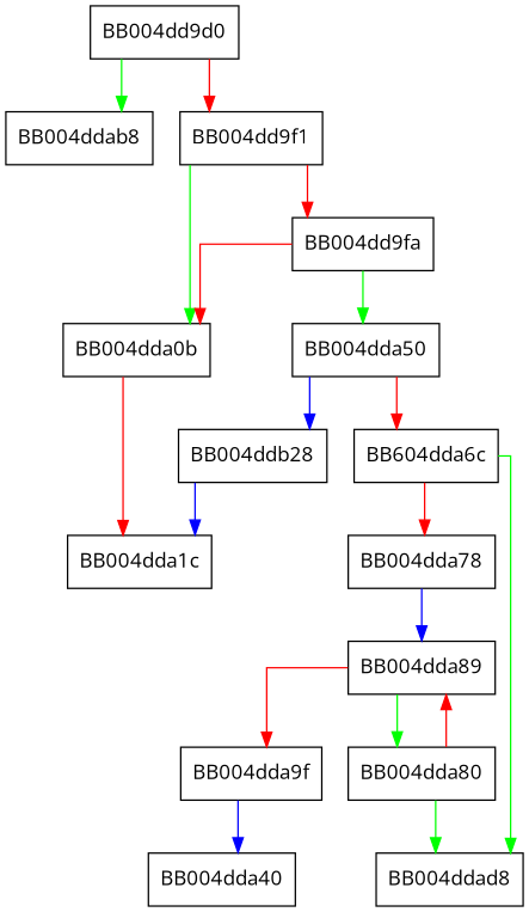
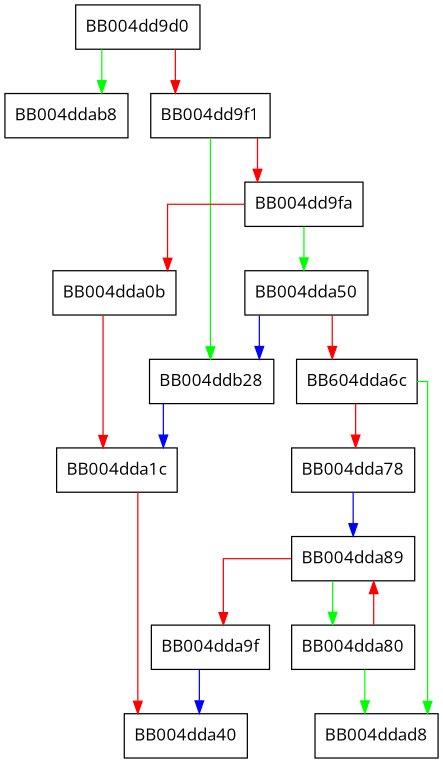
  digraph {
    fontname="Open Sans"
    splines=ortho
    node [fontname="Open Sans" shape=box]
    edge [color=red fontname="Open Sans"]
    BB004dd9d0
    BB004ddab8
    BB004dd9f1
    BB004dda0b
    BB004dd9fa
    BB004dda1c
    BB004dda50
    BB004dda40
    BB004ddb28
    n10 [label=BB604dda6c]
    BB004ddad8
    BB004dda78
    BB004dda89
    BB004dda80
    BB004dda9f
    BB004dd9d0 -> BB004ddab8 [color=green]
    BB004dd9d0 -> BB004dd9f1
-   BB004dd9f1 -> BB004dda0b [color=green]
+   BB004dd9f1 -> BB004ddb28 [color=green]
    BB004dd9f1 -> BB004dd9fa
    BB004dda0b -> BB004dda1c
    BB004dd9fa -> BB004dda0b
    BB004dd9fa -> BB004dda50 [color=green]
+   BB004dda1c -> BB004dda40
    BB004dda50 -> BB004ddb28 [color=blue]
    BB004dda50 -> n10
    BB004ddb28 -> BB004dda1c [color=blue]
    n10 -> BB004ddad8 [color=green]
    n10 -> BB004dda78
    BB004dda78 -> BB004dda89 [color=blue]
    BB004dda89 -> BB004dda80 [color=green]
    BB004dda89 -> BB004dda9f
    BB004dda80 -> BB004ddad8 [color=green]
    BB004dda80 -> BB004dda89
    BB004dda9f -> BB004dda40 [color=blue]
  }
